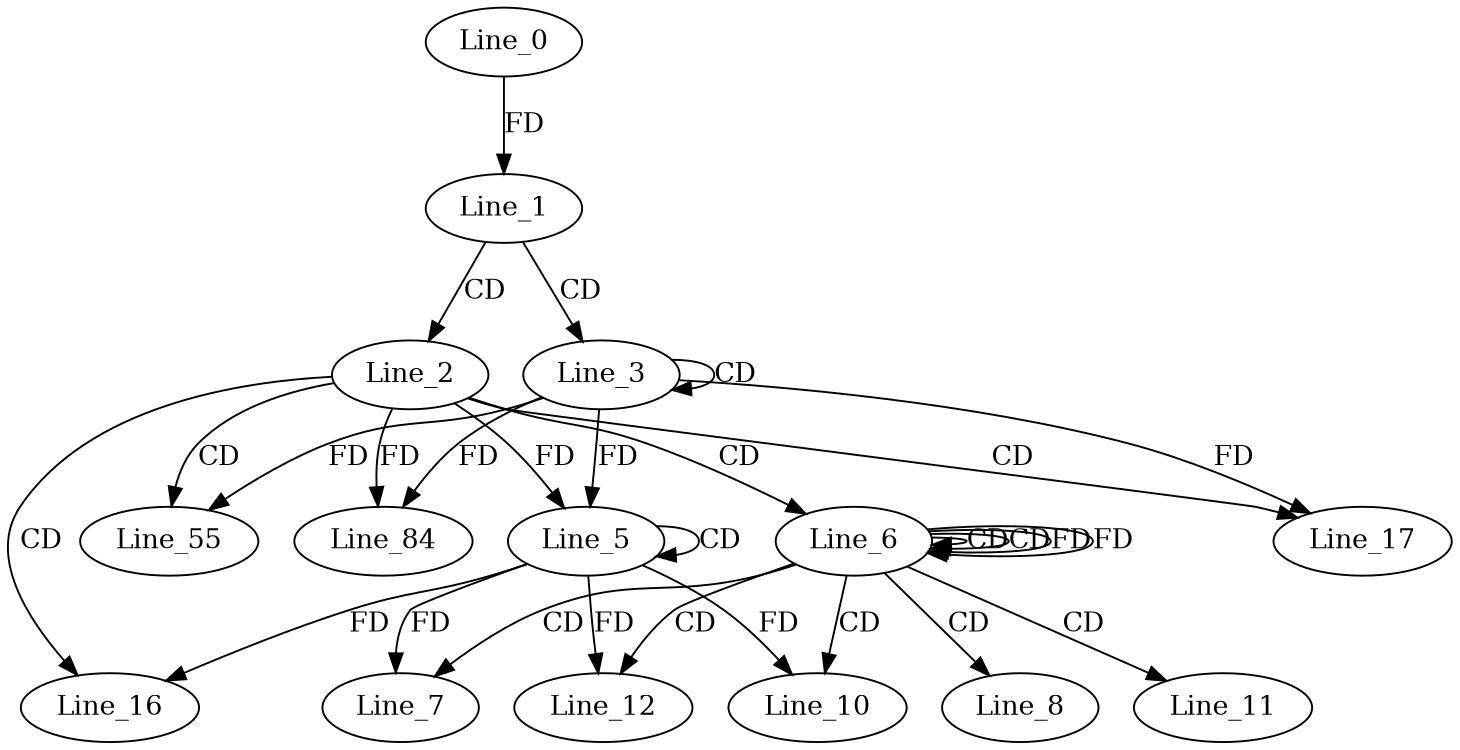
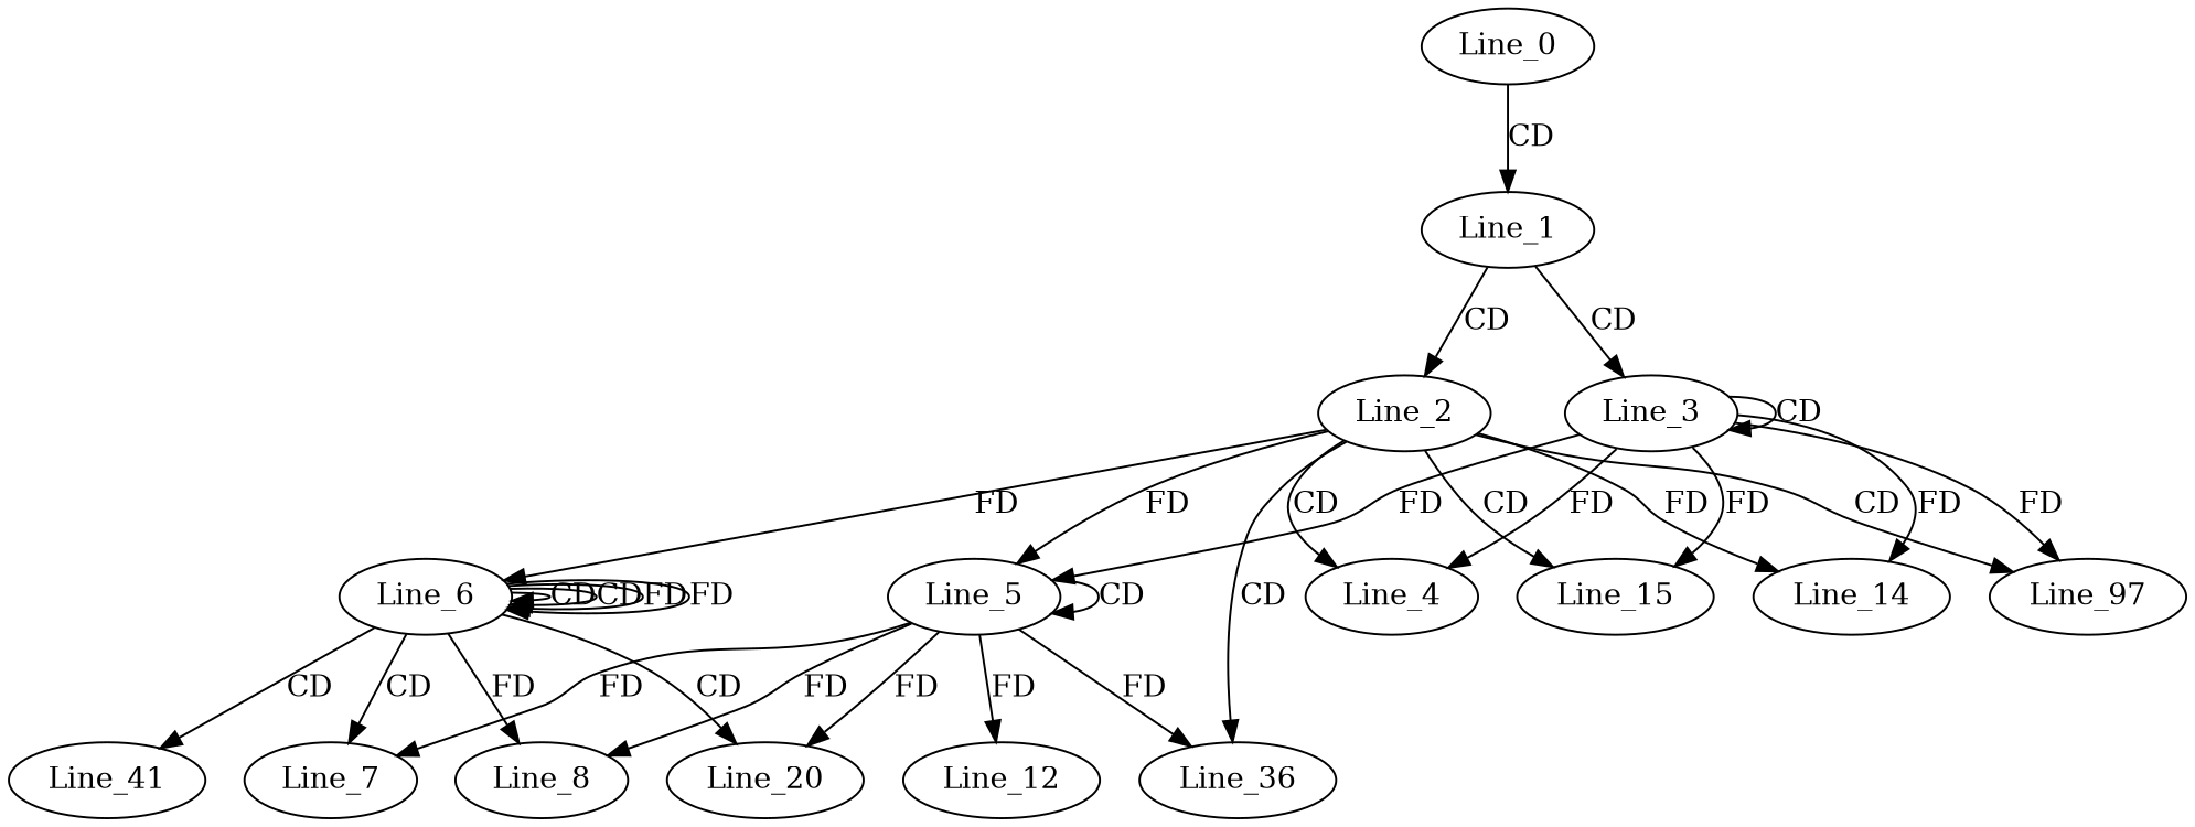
  digraph {
    Line_0
    Line_1
    Line_2
    Line_3
+   Line_4
    Line_5
    Line_6
-   Line_14 [label=Line_84]
-   Line_15 [label=Line_55]
-   Line_16
-   Line_17
+   Line_14
+   Line_15
+   Line_16 [label=Line_36]
+   Line_17 [label=Line_97]
    Line_7
    Line_8
-   Line_10
+   Line_10 [label=Line_20]
    Line_12
-   Line_11
-   Line_0 -> Line_1 [label=FD]
+   Line_11 [label=Line_41]
+   Line_0 -> Line_1 [label=CD]
    Line_1 -> Line_2 [label=CD]
    Line_1 -> Line_3 [label=CD]
+   Line_2 -> Line_4 [label=CD]
    Line_2 -> Line_5 [label=FD]
-   Line_2 -> Line_6 [label=CD]
+   Line_2 -> Line_6 [label=FD]
    Line_2 -> Line_14 [label=FD]
    Line_2 -> Line_15 [label=CD]
    Line_2 -> Line_16 [label=CD]
    Line_2 -> Line_17 [label=CD]
    Line_3 -> Line_3 [label=CD]
+   Line_3 -> Line_4 [label=FD]
    Line_3 -> Line_5 [label=FD]
    Line_3 -> Line_14 [label=FD]
    Line_3 -> Line_15 [label=FD]
    Line_3 -> Line_17 [label=FD]
    Line_5 -> Line_5 [label=CD]
    Line_5 -> Line_16 [label=FD]
    Line_5 -> Line_7 [label=FD]
+   Line_5 -> Line_8 [label=FD]
    Line_5 -> Line_10 [label=FD]
    Line_5 -> Line_12 [label=FD]
    Line_6 -> Line_6 [label=CD]
    Line_6 -> Line_6 [label=CD]
    Line_6 -> Line_6 [label=FD]
    Line_6 -> Line_6 [label=FD]
    Line_6 -> Line_7 [label=CD]
-   Line_6 -> Line_8 [label=CD]
+   Line_6 -> Line_8 [label=FD]
    Line_6 -> Line_10 [label=CD]
-   Line_6 -> Line_12 [label=CD]
    Line_6 -> Line_11 [label=CD]
  }
